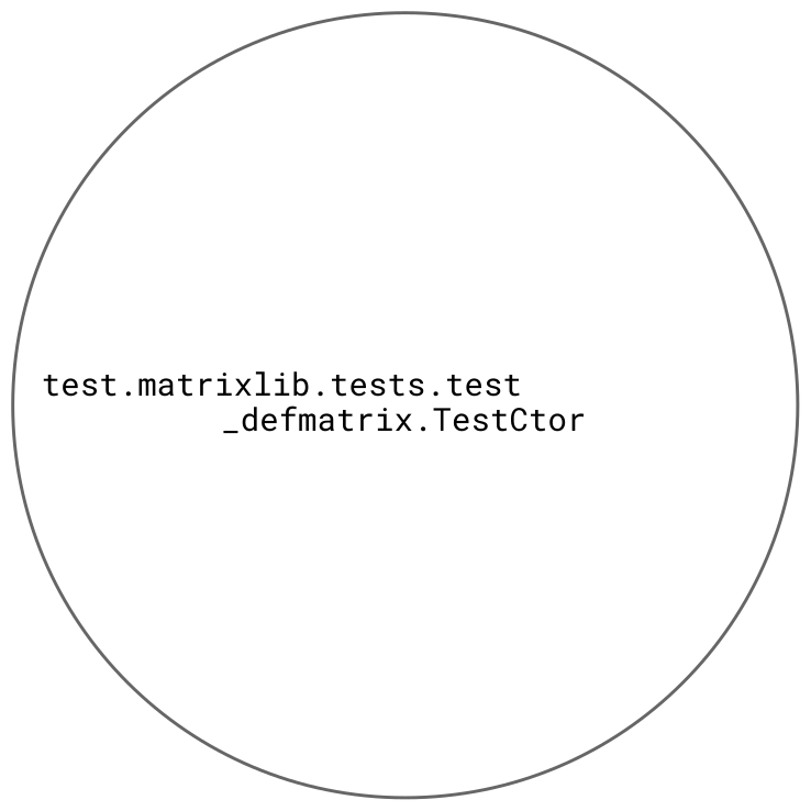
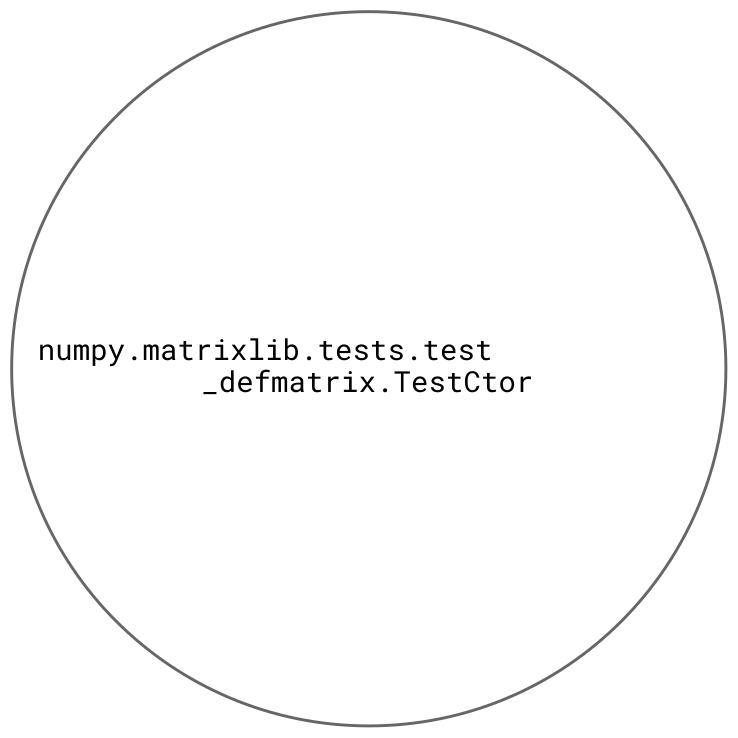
  digraph {
    rankdir=LR
    fontname="Roboto Mono"
-   n1 [color=grey40 fillcolor=white fontname="Roboto Mono" fontsize=10 height=0.2 label="test.matrixlib.tests.test\l_defmatrix.TestCtor" shape=circle style=filled width=0.4]
+   n1 [color=grey40 fillcolor=white fontname="Roboto Mono" fontsize=10 height=0.2 label="numpy.matrixlib.tests.test\l_defmatrix.TestCtor" shape=circle style=filled width=0.4]
  }
